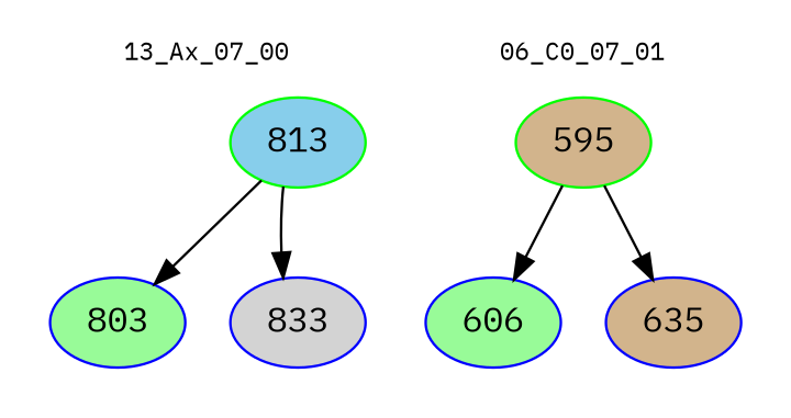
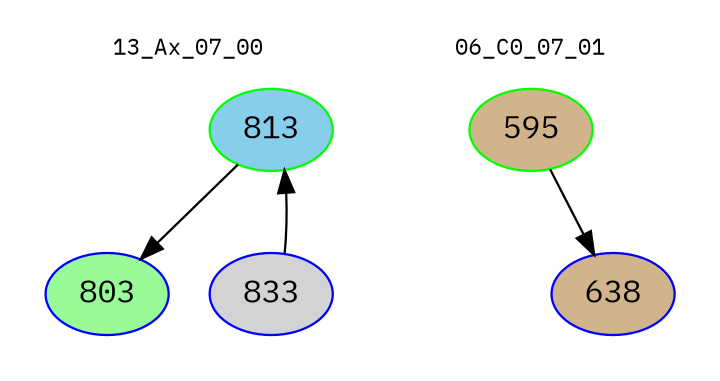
  digraph {
    fontname="IBM Plex Mono"
    node [color=blue fillcolor=palegreen fontname="IBM Plex Mono" style=filled]
    edge [color=black fontname="IBM Plex Mono"]
    n1 [color=green fillcolor=skyblue label=813]
    n2 [label=803]
    n3 [fillcolor=lightgrey label=833]
    n4 [color=green fillcolor=tan label=595]
-   n5 [label=606]
-   n6 [fillcolor=tan label=635]
+   n6 [fillcolor=tan label=638]
    subgraph cluster_1 {
      color=white
      fontsize=10
      label="13_Ax_07_00"
      n1
      n2
      n3
    }
    subgraph cluster_2 {
      color=white
      fontsize=10
      label="06_C0_07_01"
      n4
-     n5
      n6
    }
    n1 -> n2
-   n1 -> n3
-   n4 -> n5
+   n3 -> n1
    n4 -> n6
  }
